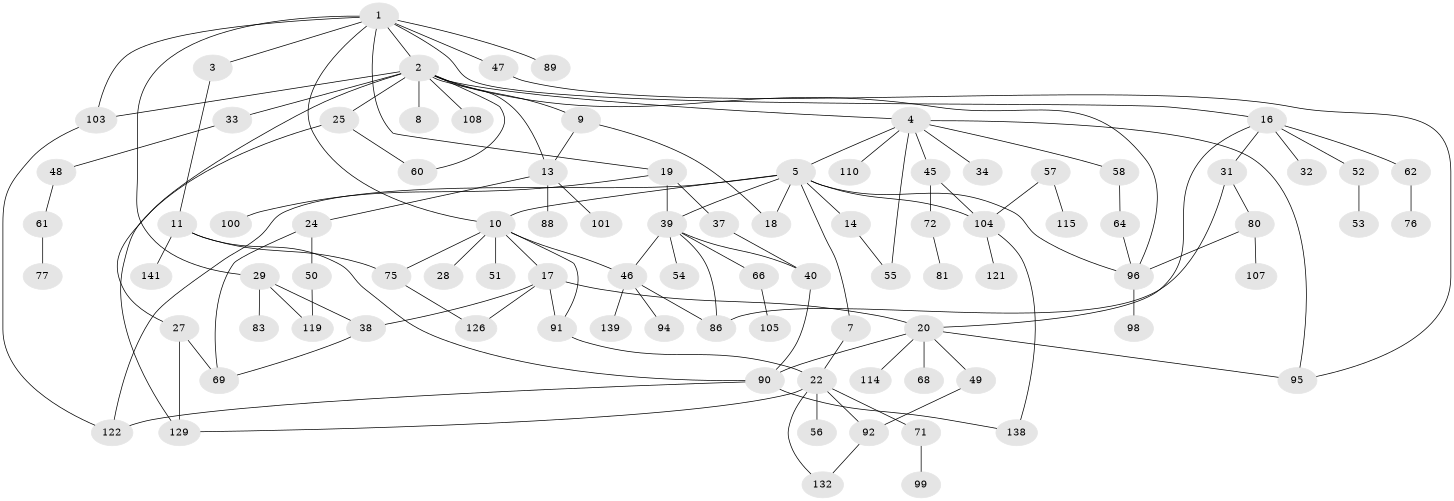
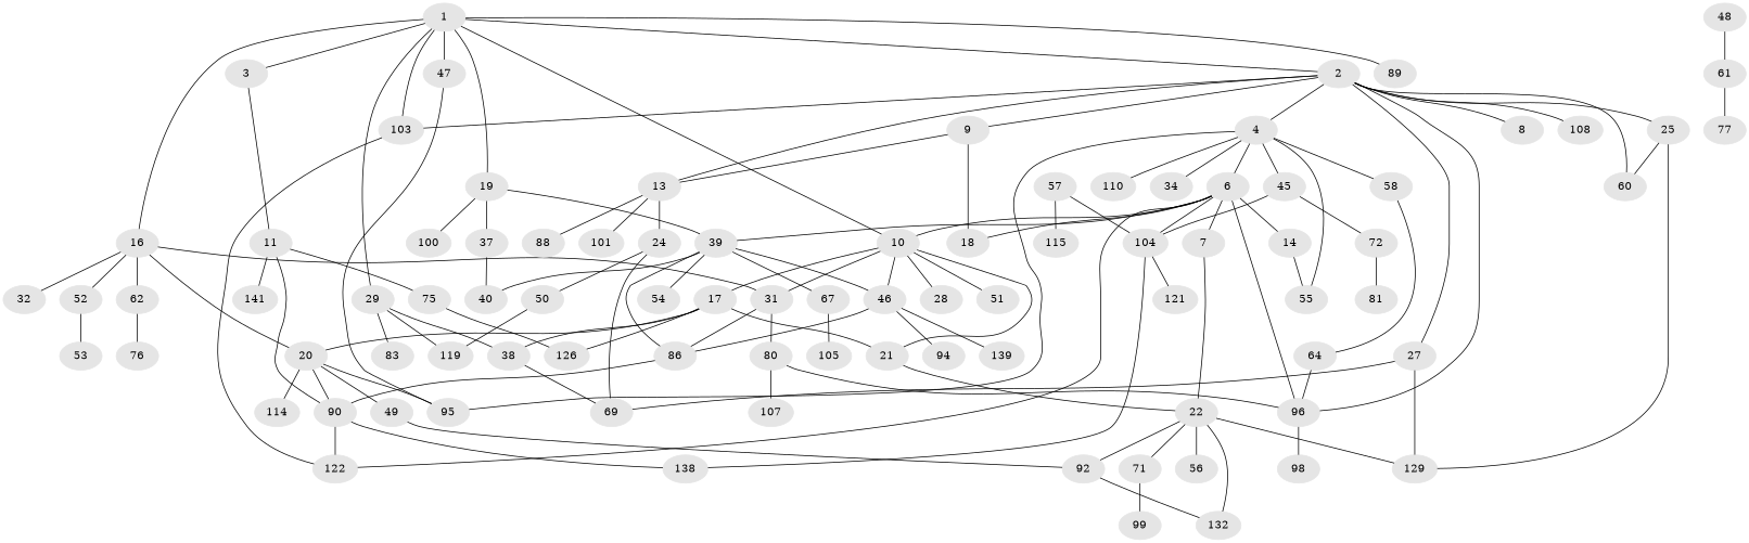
  graph {
    node [color=gray90 style=filled]
    1 [super="+6"]
    2 [super="+35"]
    3 [super="+59"]
    10 [super="+12"]
    16 [super="+41"]
    19 [super="+36"]
    29 [super="+70"]
    47
    89 [super="+133"]
    103 [super="+124"]
    4 [super="+84"]
    8 [super="+15"]
    9 [super="+109"]
    13 [super="+44"]
    25 [super="+112"]
    27 [super="+42"]
-   33
    60
    96 [super="+111"]
    108 [super="+137"]
    11 [super="+23"]
    17 [super="+26"]
-   21 [super="+30" label=91]
+   21 [super="+30"]
    28
    31
    46
    51
    20 [super="+63"]
    32
    52 [super="+117"]
    62
    39 [super="+73"]
    37 [super="+140"]
    100
    38 [super="+85"]
    83
    119
    95 [super="+123"]
    122 [super="+135"]
-   5 [super="+118"]
+   5 [super="+118" label=6]
    34 [super="+131"]
    45 [super="+82"]
    55 [super="+106"]
    58
    110 [super="+125"]
    18
    24 [super="+43"]
    88
    101
    129
    69 [super="+113"]
    48 [super="+134"]
    98
    75 [super="+79"]
    90 [super="+91"]
    141
    7
    14
    104 [super="+116"]
    72 [super="+120"]
    64
    22 [super="+97"]
    86 [super="+87"]
    40 [super="+102"]
    54
-   67 [label=66]
+   67
    138
    121
    56
    71
    92 [super="+127"]
    132
    126
    80
    94
    139
    50 [super="+65"]
    49 [super="+66"]
-   68
    114
    53
    76
    57 [super="+74"]
    115
    99
    107
    61
    105 [super="+130"]
    81
    77 [super="+78"]
    1 -- 2
    1 -- 3
    1 -- 10
    1 -- 16
    1 -- 19
    1 -- 29
    1 -- 47
    1 -- 89
    1 -- 103
    2 -- 103
    2 -- 4
    2 -- 8
    2 -- 9
    2 -- 13
    2 -- 25
    2 -- 27
-   2 -- 33
    2 -- 60
    2 -- 96
    2 -- 108
    3 -- 11
    10 -- 17
    10 -- 21
    10 -- 28
-   10 -- 75
+   10 -- 31
    10 -- 46
    10 -- 51
    16 -- 31
    16 -- 20
    16 -- 32
    16 -- 52
    16 -- 62
    19 -- 39
    19 -- 37 [weight=2]
    19 -- 100
    29 -- 38
    29 -- 83
    29 -- 119
    47 -- 95
    103 -- 122
    4 -- 95
    4 -- 5
    4 -- 34
    4 -- 45
    4 -- 55
    4 -- 58
    4 -- 110
    9 -- 13
    9 -- 18
    13 -- 24
    13 -- 88
    13 -- 101
    25 -- 60
    25 -- 129
    27 -- 129
    27 -- 69
-   33 -- 48
    96 -- 98
    11 -- 75
    11 -- 90
    11 -- 141
    17 -- 21
    17 -- 20
    17 -- 38
    17 -- 126
    21 -- 22
    31 -- 86
    31 -- 80
    46 -- 86
    46 -- 94
    46 -- 139
    20 -- 95
    20 -- 90
    20 -- 49
-   20 -- 68
    20 -- 114
    52 -- 53
    62 -- 76
    39 -- 46
    39 -- 86
    39 -- 40
    39 -- 54
    39 -- 67
    37 -- 40
    38 -- 69
    5 -- 10
    5 -- 96
    5 -- 39
    5 -- 122
    5 -- 18
    5 -- 7
    5 -- 14
    5 -- 104
    45 -- 104
    45 -- 72
    58 -- 64
    24 -- 69
    24 -- 50
    48 -- 61
    75 -- 126
    90 -- 122
    90 -- 138
    7 -- 22
    14 -- 55
    104 -- 138
    104 -- 121
    72 -- 81
    64 -- 96
    22 -- 129
    22 -- 56
    22 -- 71
    22 -- 92
    22 -- 132
-   40 -- 90
+   86 -- 90
    67 -- 105
    71 -- 99
    92 -- 132
    80 -- 96
    80 -- 107
    50 -- 119
    49 -- 92
    57 -- 104
    57 -- 115
    61 -- 77
  }
